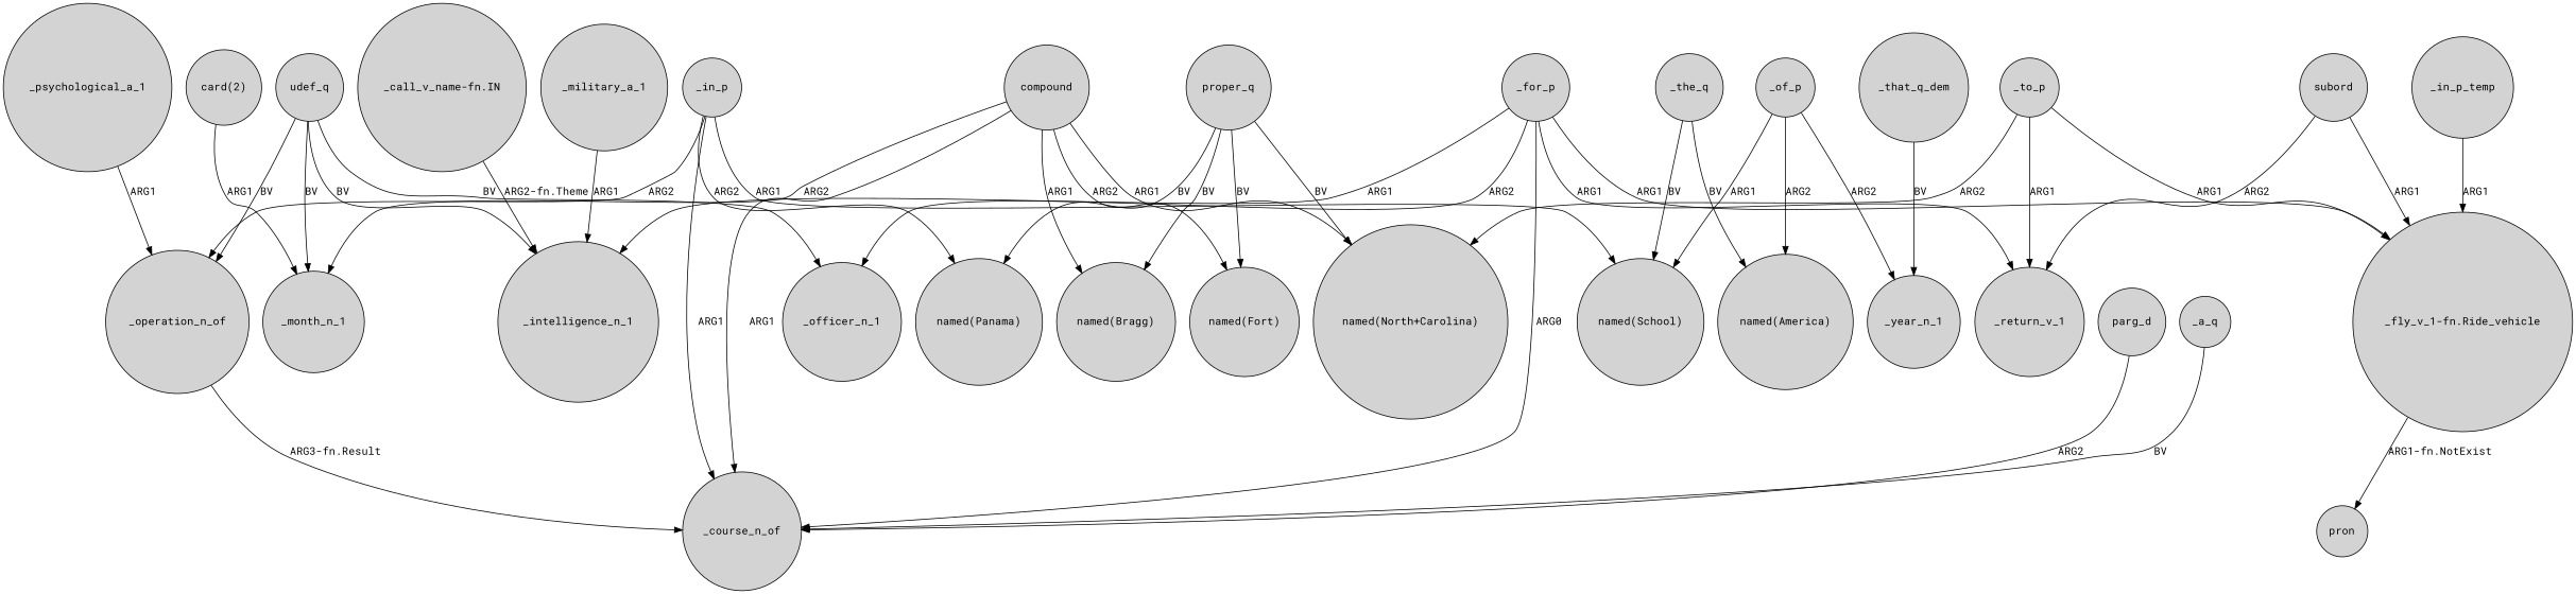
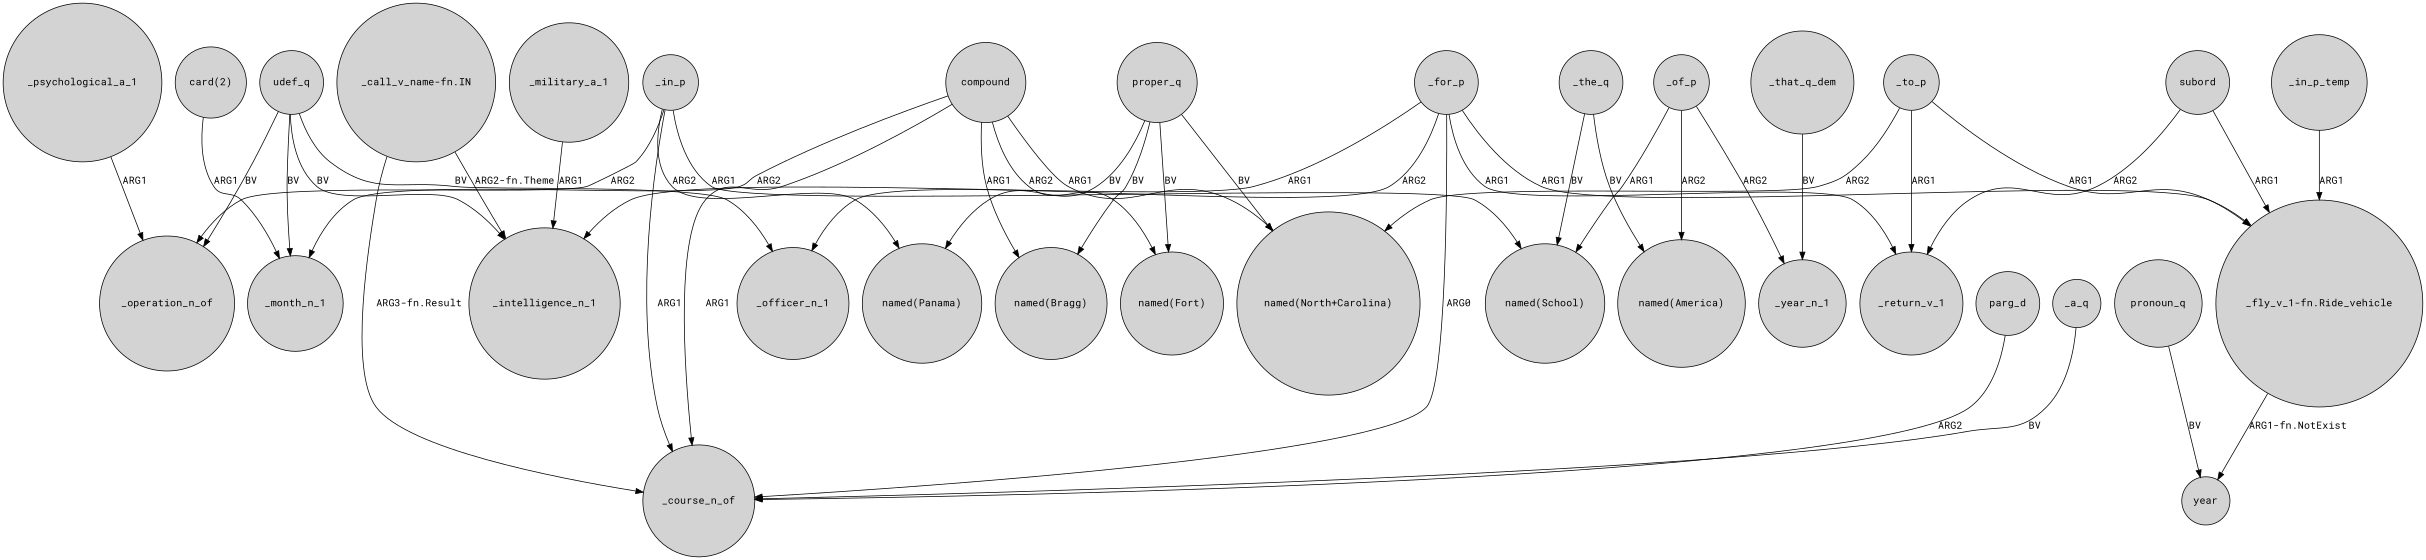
  digraph {
    fontname="Roboto Mono"
    node [fontname="Roboto Mono" shape=circle style=filled]
    edge [fontname="Roboto Mono"]
    _for_p
    _course_n_of
    _return_v_1
    "_fly_v_1-fn.Ride_vehicle"
    _intelligence_n_1
    _officer_n_1
-   pron
+   pron [label=year]
    compound
    _month_n_1
    "named(North+Carolina)"
    "named(Fort)"
    "named(Bragg)"
    "card(2)"
    _to_p
    _psychological_a_1
    _operation_n_of
    _the_q
    "named(School)"
    "named(America)"
    parg_d
    "_call_v_name-fn.IN"
    _that_q_dem
    _year_n_1
    _of_p
    subord
    proper_q
    "named(Panama)"
    _in_p
    udef_q
    _a_q
+   pronoun_q
    _in_p_temp
    _military_a_1
    _for_p -> _course_n_of [label=ARG0]
    _for_p -> _return_v_1 [label=ARG1]
    _for_p -> "_fly_v_1-fn.Ride_vehicle" [label=ARG1]
    _for_p -> _intelligence_n_1 [label=ARG1]
    _for_p -> _officer_n_1 [label=ARG2]
    "_fly_v_1-fn.Ride_vehicle" -> pron [label="ARG1-fn.NotExist"]
    compound -> _course_n_of [label=ARG1]
    compound -> _month_n_1 [label=ARG2]
    compound -> "named(North+Carolina)" [label=ARG1]
    compound -> "named(Fort)" [label=ARG2]
    compound -> "named(Bragg)" [label=ARG1]
    "card(2)" -> _month_n_1 [label=ARG1]
    _to_p -> _return_v_1 [label=ARG1]
    _to_p -> "_fly_v_1-fn.Ride_vehicle" [label=ARG1]
    _to_p -> "named(North+Carolina)" [label=ARG2]
    _psychological_a_1 -> _operation_n_of [label=ARG1]
    _the_q -> "named(School)" [label=BV]
    _the_q -> "named(America)" [label=BV]
    parg_d -> _course_n_of [label=ARG2]
-   _operation_n_of -> _course_n_of [label="ARG3-fn.Result"]
+   "_call_v_name-fn.IN" -> _course_n_of [label="ARG3-fn.Result"]
    "_call_v_name-fn.IN" -> _intelligence_n_1 [label="ARG2-fn.Theme"]
    _that_q_dem -> _year_n_1 [label=BV]
    _of_p -> "named(School)" [label=ARG1]
    _of_p -> "named(America)" [label=ARG2]
    _of_p -> _year_n_1 [label=ARG2]
    subord -> _return_v_1 [label=ARG2]
    subord -> "_fly_v_1-fn.Ride_vehicle" [label=ARG1]
    proper_q -> "named(North+Carolina)" [label=BV]
    proper_q -> "named(Fort)" [label=BV]
    proper_q -> "named(Bragg)" [label=BV]
    proper_q -> "named(Panama)" [label=BV]
    _in_p -> _course_n_of [label=ARG1]
    _in_p -> _operation_n_of [label=ARG2]
    _in_p -> "named(School)" [label=ARG1]
    _in_p -> "named(Panama)" [label=ARG2]
    udef_q -> _intelligence_n_1 [label=BV]
    udef_q -> _officer_n_1 [label=BV]
    udef_q -> _month_n_1 [label=BV]
    udef_q -> _operation_n_of [label=BV]
    _a_q -> _course_n_of [label=BV]
+   pronoun_q -> pron [label=BV]
    _in_p_temp -> "_fly_v_1-fn.Ride_vehicle" [label=ARG1]
    _military_a_1 -> _intelligence_n_1 [label=ARG1]
  }
